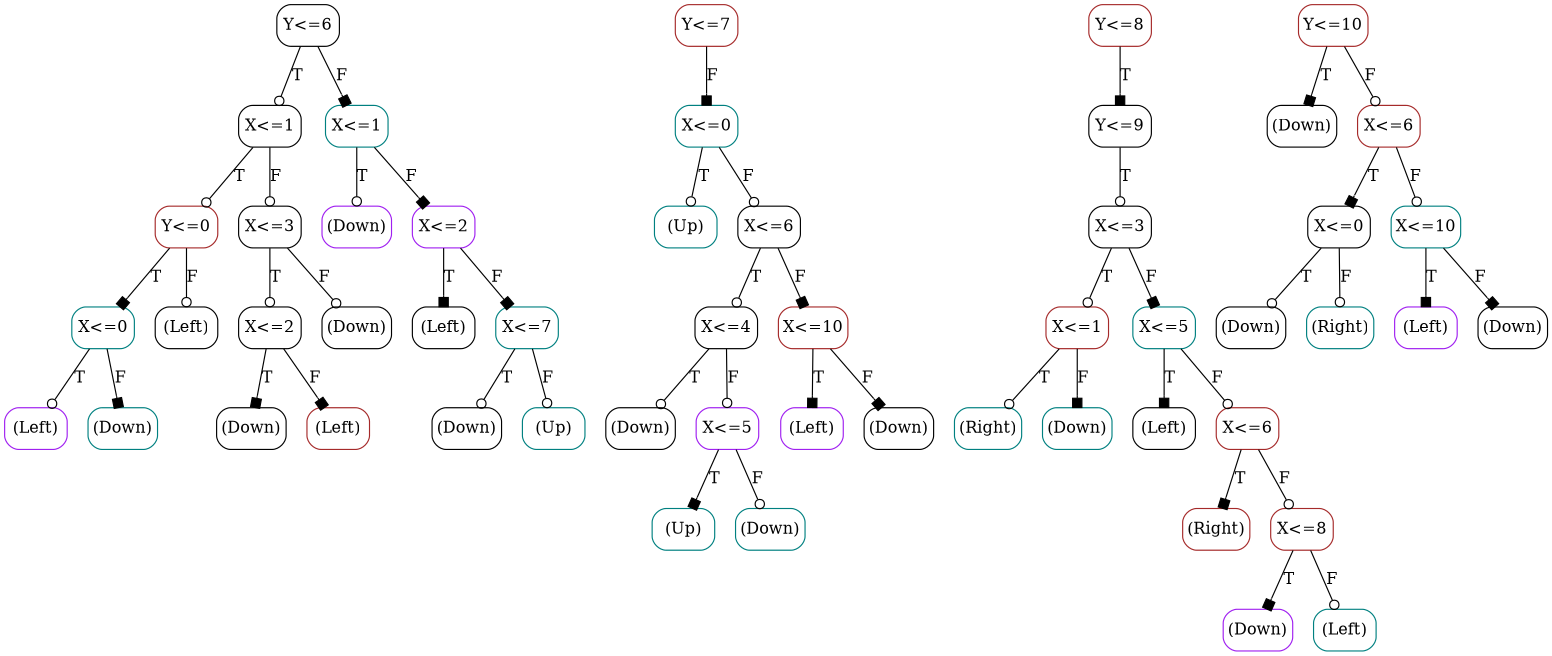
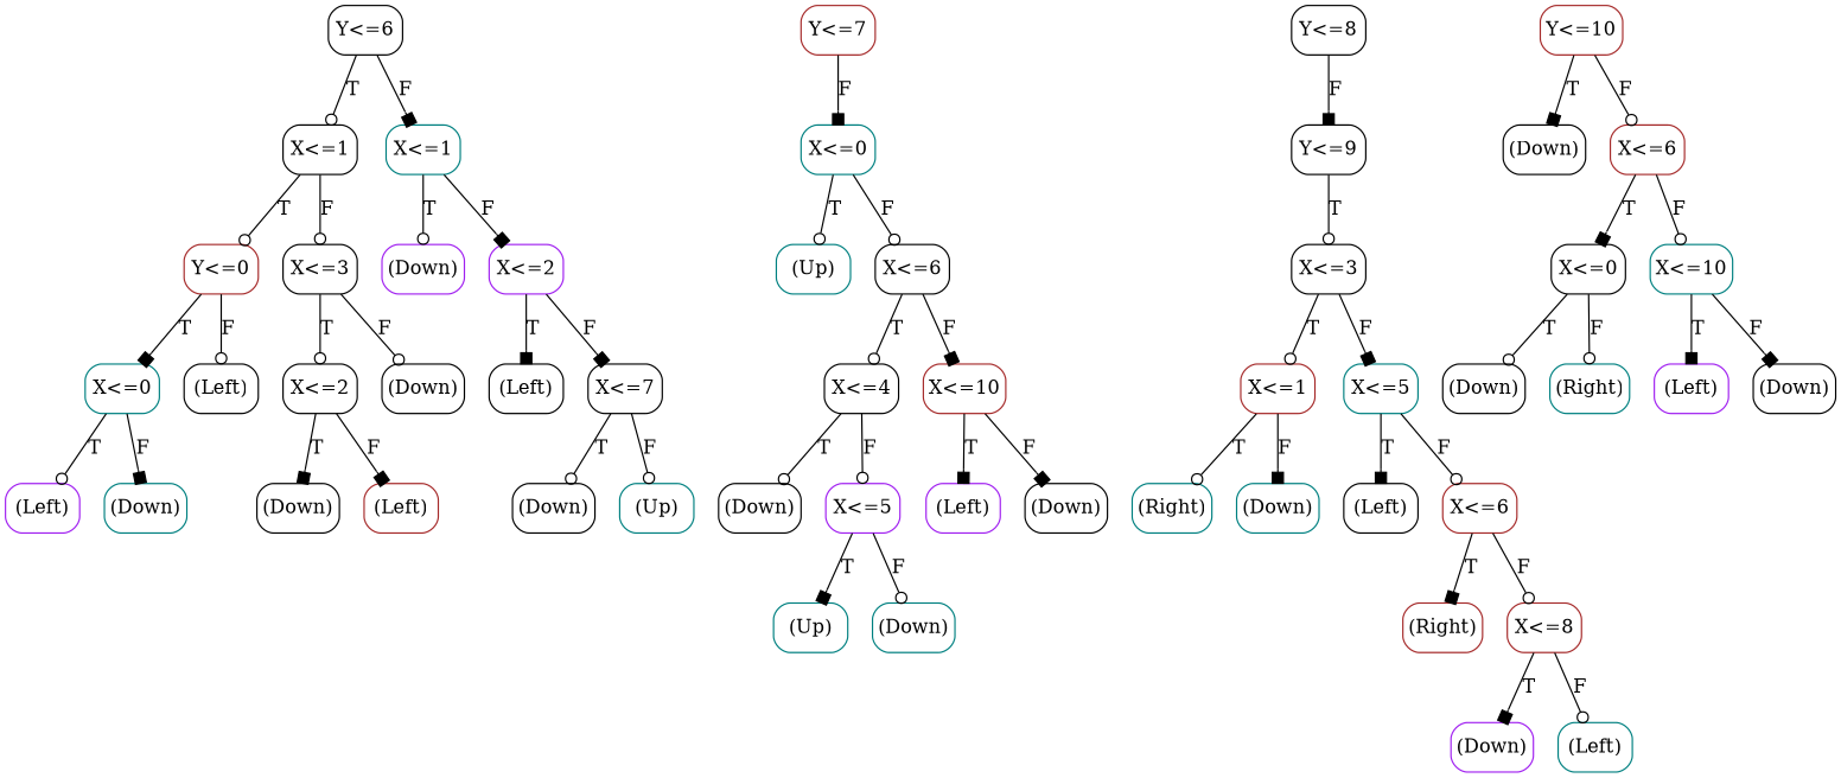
  digraph {
    node [color=black margin="0.05,0.05" shape=box style=rounded]
    edge [arrowhead=odot]
    n1 [color=purple label="(Left)"]
    n2 [color=teal label="(Down)"]
    n3 [color=teal label="X<=0"]
    n4 [label="(Left)"]
    n5 [color=brown label="Y<=0"]
    n6 [label="(Down)"]
    n7 [color=brown label="(Left)"]
    n8 [label="X<=2"]
    n9 [label="(Down)"]
    n10 [label="X<=3"]
    n11 [label="X<=1"]
    n12 [color=purple label="(Down)"]
    n13 [label="(Left)"]
    n14 [label="(Down)"]
    n15 [color=teal label="(Up)"]
-   n16 [color=teal label="X<=7"]
+   n16 [label="X<=7"]
    n17 [color=purple label="X<=2"]
    n18 [color=teal label="X<=1"]
    n19 [label="Y<=6"]
    n20 [color=teal label="(Up)"]
    n21 [label="(Down)"]
    n22 [color=teal label="(Up)"]
    n23 [color=teal label="(Down)"]
    n24 [color=purple label="X<=5"]
    n25 [label="X<=4"]
    n26 [color=purple label="(Left)"]
    n27 [label="(Down)"]
    n28 [color=brown label="X<=10"]
    n29 [label="X<=6"]
    n30 [color=teal label="X<=0"]
    n31 [color=brown label="Y<=7"]
    n32 [color=teal label="(Right)"]
    n33 [color=teal label="(Down)"]
    n34 [color=brown label="X<=1"]
    n35 [label="(Left)"]
    n36 [color=brown label="(Right)"]
    n37 [color=purple label="(Down)"]
    n38 [color=teal label="(Left)"]
    n39 [color=brown label="X<=8"]
    n40 [color=brown label="X<=6"]
    n41 [color=teal label="X<=5"]
    n42 [label="X<=3"]
    n43 [label="(Down)"]
    n44 [label="(Down)"]
    n45 [color=teal label="(Right)"]
    n46 [label="X<=0"]
    n47 [color=purple label="(Left)"]
    n48 [label="(Down)"]
    n49 [color=teal label="X<=10"]
    n50 [color=brown label="X<=6"]
    n51 [color=brown label="Y<=10"]
    n52 [label="Y<=9"]
-   n53 [color=brown label="Y<=8"]
+   n53 [label="Y<=8"]
    n3 -> n1 [label=T]
    n3 -> n2 [arrowhead=box label=F]
    n5 -> n3 [arrowhead=box label=T]
    n5 -> n4 [label=F]
    n8 -> n6 [arrowhead=box label=T]
    n8 -> n7 [arrowhead=box label=F]
    n10 -> n8 [label=T]
    n10 -> n9 [label=F]
    n11 -> n5 [label=T]
    n11 -> n10 [label=F]
    n16 -> n14 [label=T]
    n16 -> n15 [label=F]
    n17 -> n13 [arrowhead=box label=T]
    n17 -> n16 [arrowhead=box label=F]
    n18 -> n12 [label=T]
    n18 -> n17 [arrowhead=box label=F]
    n19 -> n11 [label=T]
    n19 -> n18 [arrowhead=box label=F]
    n24 -> n22 [arrowhead=box label=T]
    n24 -> n23 [label=F]
    n25 -> n21 [label=T]
    n25 -> n24 [label=F]
    n28 -> n26 [arrowhead=box label=T]
    n28 -> n27 [arrowhead=box label=F]
    n29 -> n25 [label=T]
    n29 -> n28 [arrowhead=box label=F]
    n30 -> n20 [label=T]
    n30 -> n29 [label=F]
    n31 -> n30 [arrowhead=box label=F]
    n34 -> n32 [label=T]
    n34 -> n33 [arrowhead=box label=F]
    n39 -> n37 [arrowhead=box label=T]
    n39 -> n38 [label=F]
    n40 -> n36 [arrowhead=box label=T]
    n40 -> n39 [label=F]
    n41 -> n35 [arrowhead=box label=T]
    n41 -> n40 [label=F]
    n42 -> n34 [label=T]
    n42 -> n41 [arrowhead=box label=F]
    n46 -> n44 [label=T]
    n46 -> n45 [label=F]
    n49 -> n47 [arrowhead=box label=T]
    n49 -> n48 [arrowhead=box label=F]
    n50 -> n46 [arrowhead=box label=T]
    n50 -> n49 [label=F]
    n51 -> n43 [arrowhead=box label=T]
    n51 -> n50 [label=F]
    n52 -> n42 [label=T]
-   n53 -> n52 [arrowhead=box label=T]
+   n53 -> n52 [arrowhead=box label=F]
  }
